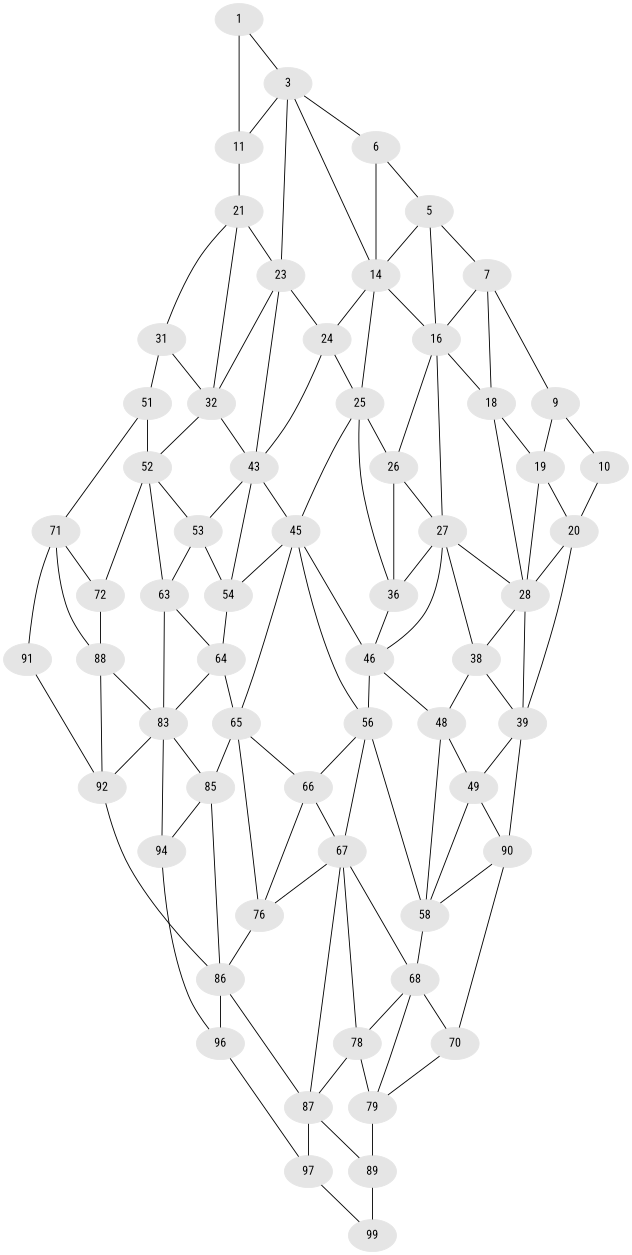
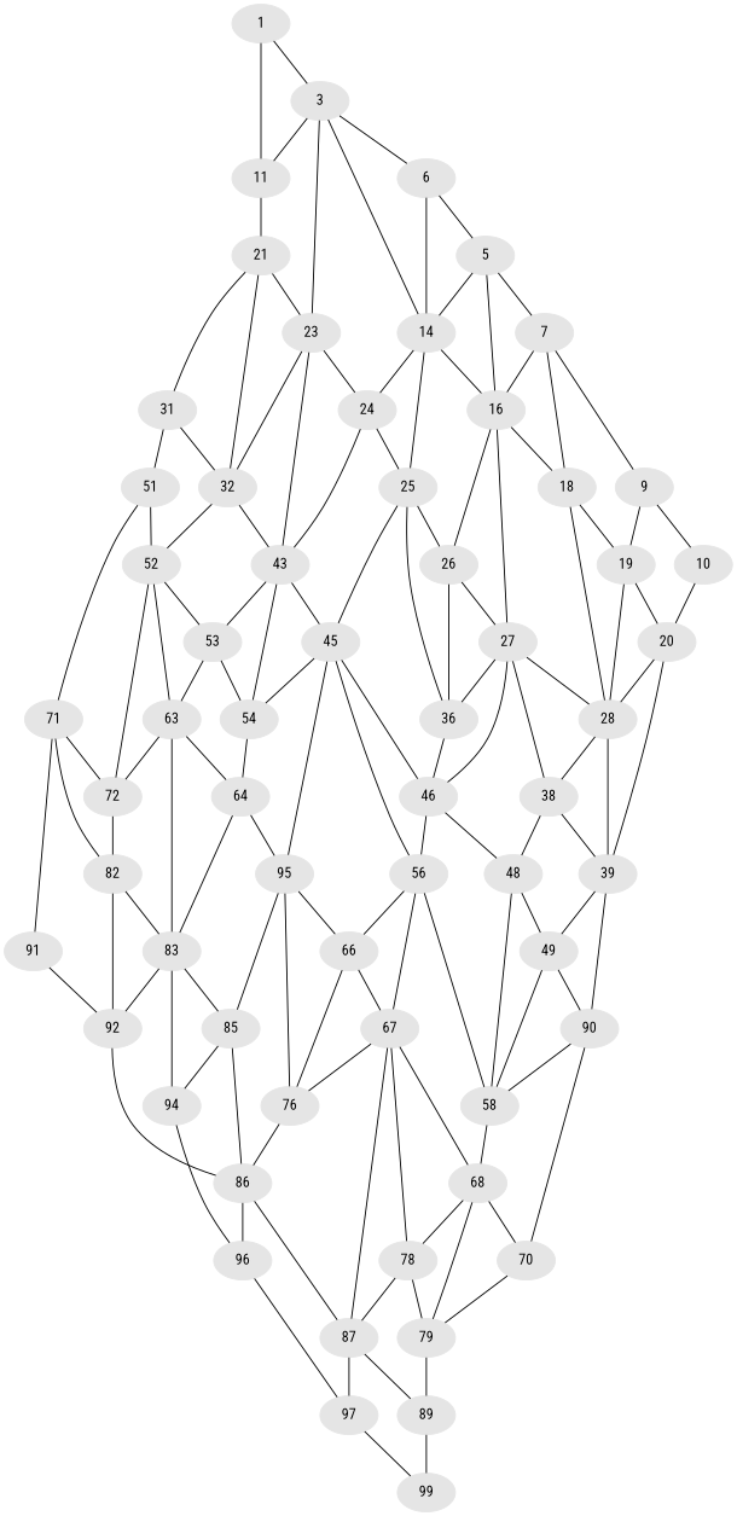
  graph {
    fontname="Roboto Condensed"
    node [color=gray90 fontname="Roboto Condensed" style=filled]
    edge [fontname="Roboto Condensed"]
    1 [super="+2"]
    3 [super="+13"]
    11 [super="+12"]
    n4 [label=6]
    14 [super="+15"]
    23 [super="+33"]
    21 [super="+22"]
    5 [super="+6"]
    16 [super="+17"]
    24 [super="+34"]
    25 [super="+35"]
    32 [super="+42"]
    43 [super="+44"]
    7 [super="+8"]
    9
    18
    26
    27 [super="+37"]
    10
    19
    28 [super="+29"]
    20 [super="+30"]
    39 [super="+40"]
    31 [super="+41"]
    36
    45 [super="+55"]
    38
    46 [super="+47"]
    49
    n30 [label=90 super="+60"]
    51 [super="+61"]
    52 [super="+62"]
    53
    54
    56 [super="+57"]
-   65 [super="+75"]
+   65 [super="+75" label=95]
    48
    71 [super="+81"]
    63 [super="+73"]
    72
    58 [super="+59"]
    70
    64 [super="+74"]
    66
    67 [super="+77"]
    76
    85
    68 [super="+69"]
    79 [super="+80"]
-   82 [label=88]
+   82
    91
    83 [super="+84"]
    78
    87 [super="+88"]
    92 [super="+93"]
    94 [super="+95"]
    86
    89 [super="+90"]
    97 [super="+98"]
    96
    99 [super="+100"]
    1 -- 3
    1 -- 11 [weight=2]
    3 -- 11
    3 -- n4
    3 -- 14
    3 -- 23
    11 -- 21 [weight=2]
    n4 -- 14
    n4 -- 5
    14 -- 16
    14 -- 24
    14 -- 25
    23 -- 24 [weight=2]
    23 -- 32
    23 -- 43
    21 -- 23
    21 -- 32
    21 -- 31
    5 -- 14
    5 -- 16
    5 -- 7
    16 -- 18
    16 -- 26
    16 -- 27
    24 -- 25 [weight=2]
    24 -- 43
    25 -- 26
    25 -- 36
    25 -- 45
    32 -- 43
    32 -- 52
    43 -- 45
    43 -- 53
    43 -- 54
    7 -- 16
    7 -- 9
    7 -- 18
    9 -- 10
    9 -- 19
    18 -- 19
    18 -- 28
    26 -- 27
    26 -- 36
    27 -- 28
    27 -- 36
    27 -- 38
    27 -- 46
    10 -- 20
    19 -- 28
    19 -- 20
    28 -- 39
    28 -- 38
    20 -- 28
    20 -- 39
    39 -- 49
    39 -- n30
    31 -- 32 [weight=2]
    31 -- 51
    36 -- 46
    45 -- 46
    45 -- 54
    45 -- 56
    45 -- 65
    38 -- 39
    38 -- 48
    46 -- 56 [weight=2]
    46 -- 48
    49 -- n30
    49 -- 58
    n30 -- 58
    n30 -- 70
    51 -- 52 [weight=2]
    51 -- 71
    52 -- 53
    52 -- 63
    52 -- 72
    53 -- 54
    53 -- 63
    54 -- 64
    56 -- 58
    56 -- 66
    56 -- 67
    65 -- 66
    65 -- 76
    65 -- 85
    48 -- 49
    48 -- 58
    71 -- 72
    71 -- 82
    71 -- 91
+   63 -- 72
    63 -- 64 [weight=2]
    63 -- 83
    72 -- 82
    58 -- 68 [weight=2]
    70 -- 79
    64 -- 65 [weight=2]
    64 -- 83
    66 -- 67
    66 -- 76
    67 -- 76
    67 -- 68
    67 -- 78
    67 -- 87
    76 -- 86
    85 -- 94
    85 -- 86
    68 -- 70
    68 -- 79
    68 -- 78
    79 -- 89 [weight=2]
    82 -- 83
    82 -- 92
    91 -- 92
    83 -- 85
    83 -- 92
    83 -- 94
    78 -- 79
    78 -- 87
    87 -- 89
    87 -- 97 [weight=2]
    92 -- 86
    94 -- 96
    86 -- 87
    86 -- 96
    89 -- 99 [weight=2]
    97 -- 99
    96 -- 97
  }
